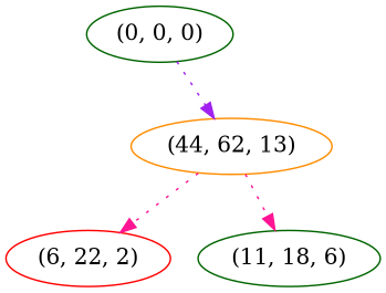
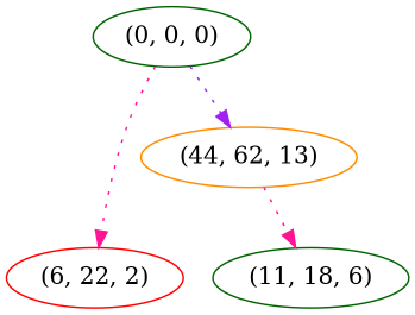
  digraph {
    node [color=darkgreen]
    edge [color=deeppink style=dotted]
    "(6, 22, 2)" [color=red]
    "(0, 0, 0)"
    "(44, 62, 13)" [color=darkorange]
    "(11, 18, 6)"
-   "(44, 62, 13)" -> "(6, 22, 2)"
+   "(0, 0, 0)" -> "(6, 22, 2)"
    "(0, 0, 0)" -> "(44, 62, 13)" [color=purple]
    "(44, 62, 13)" -> "(11, 18, 6)"
  }
